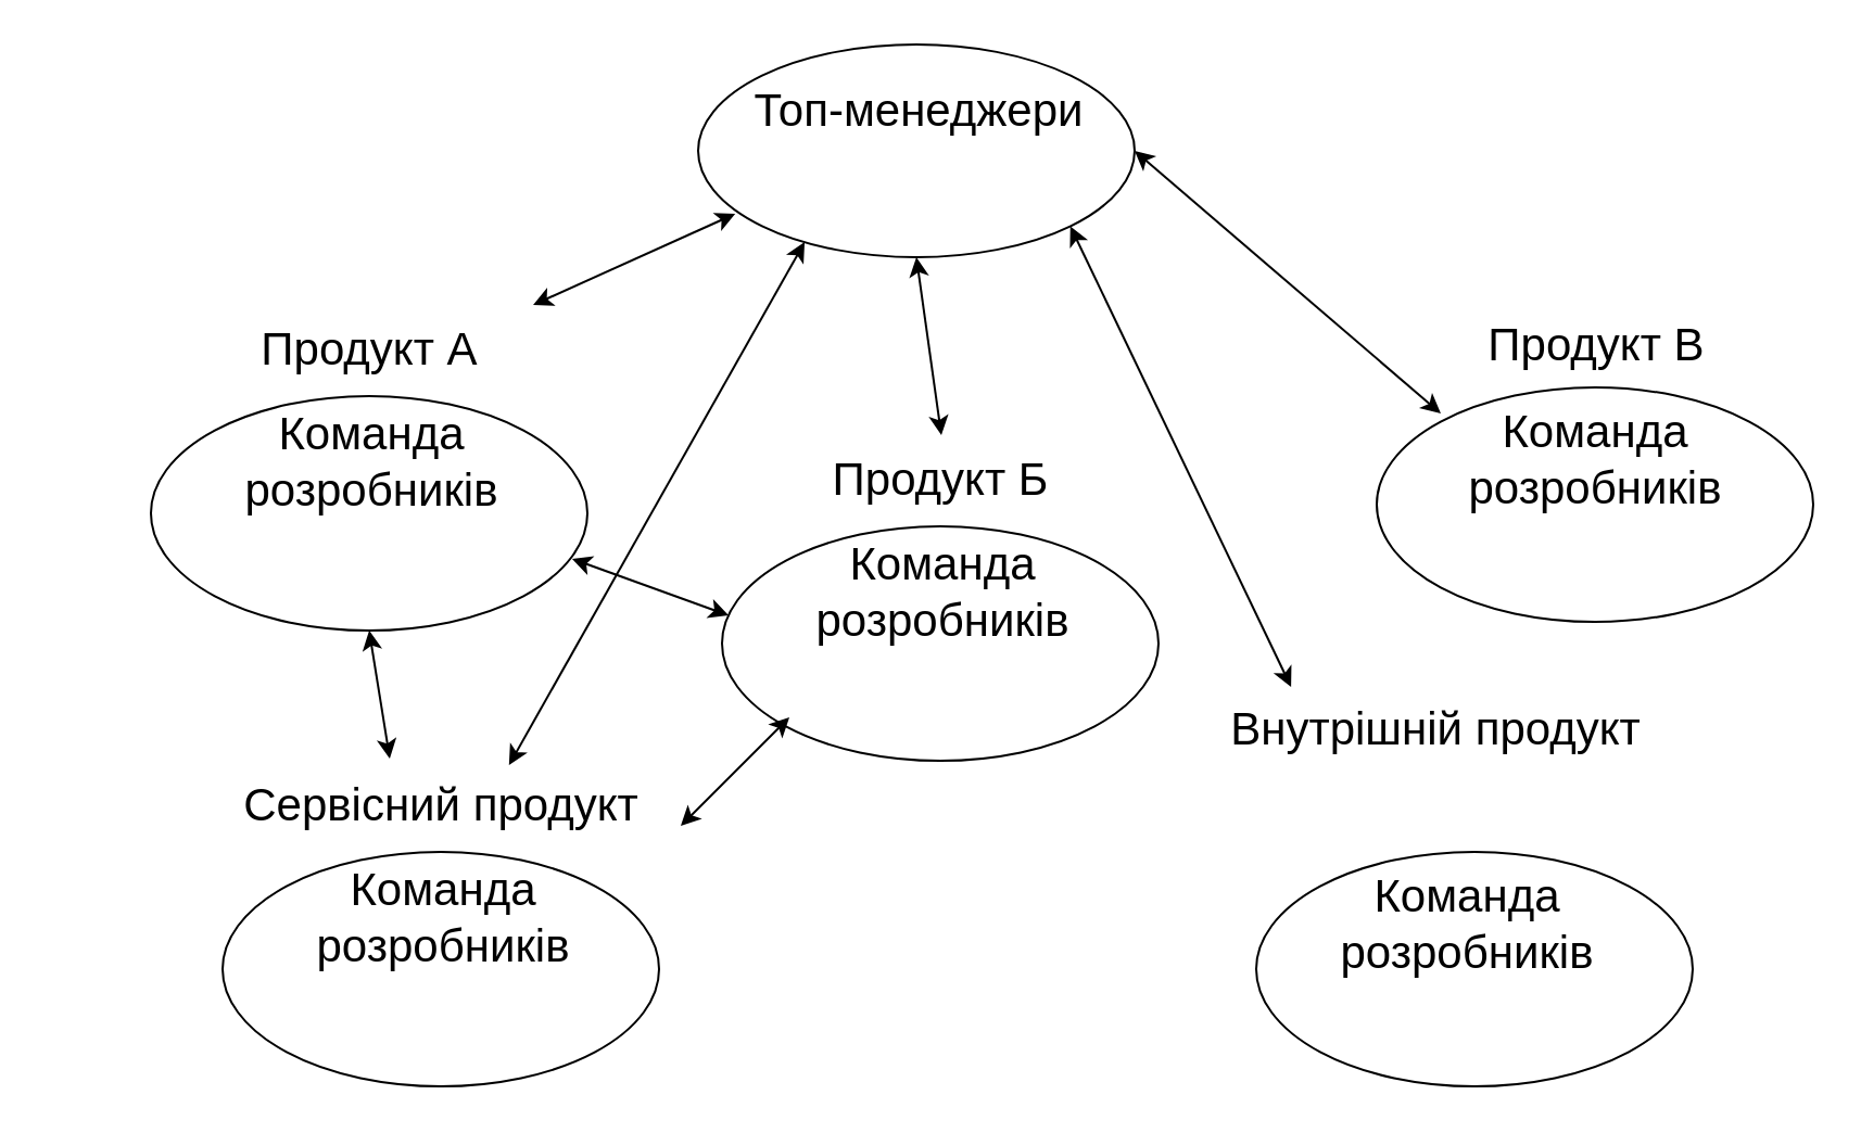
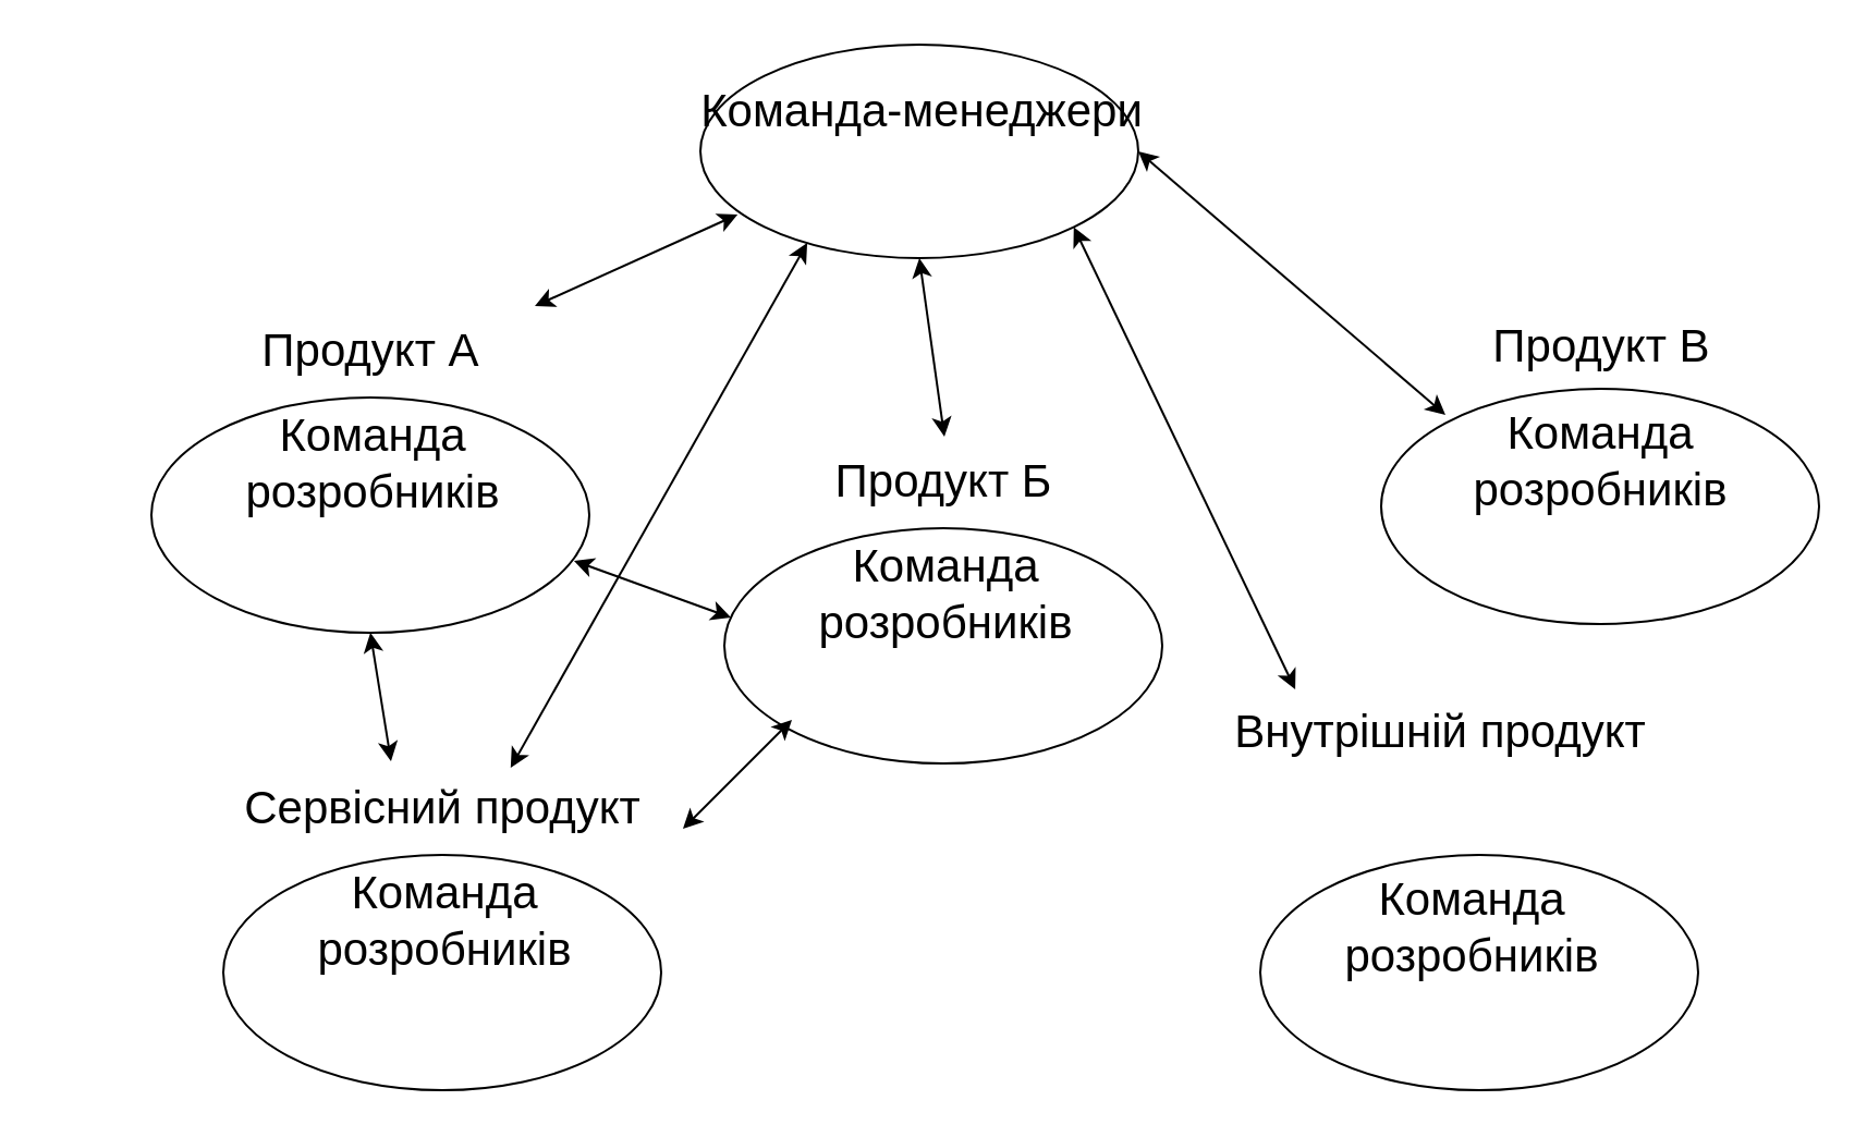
  <mxCell id="0" />
  <mxCell id="1" parent="0" />
  <mxCell id="2" value="" style="ellipse;whiteSpace=wrap;html=1;fontSize=21;labelBackgroundColor=none;fillColor=none;" vertex="1" parent="1"><mxGeometry x="633.5" y="178" width="201" height="108" as="geometry" /></mxCell>
  <mxCell id="3" value="" style="ellipse;whiteSpace=wrap;html=1;fontSize=21;labelBackgroundColor=none;fillColor=none;" vertex="1" parent="1"><mxGeometry x="69" y="182" width="201" height="108" as="geometry" /></mxCell>
  <mxCell id="4" value="" style="ellipse;whiteSpace=wrap;html=1;fontSize=21;labelBackgroundColor=none;fillColor=none;" vertex="1" parent="1"><mxGeometry x="321" y="20" width="201" height="98" as="geometry" /></mxCell>
- <mxCell id="5" value="Топ-менеджери" style="text;html=1;strokeColor=none;fillColor=none;align=center;verticalAlign=middle;whiteSpace=wrap;rounded=0;fontSize=21;" vertex="1" parent="1"><mxGeometry x="273" y="30" width="300" height="40" as="geometry" /></mxCell>
+ <mxCell id="5" value="Команда-менеджери" style="text;html=1;strokeColor=none;fillColor=none;align=center;verticalAlign=middle;whiteSpace=wrap;rounded=0;fontSize=21;" vertex="1" parent="1"><mxGeometry x="273" y="30" width="300" height="40" as="geometry" /></mxCell>
  <mxCell id="6" value="" style="shape=image;html=1;verticalAlign=top;verticalLabelPosition=bottom;labelBackgroundColor=#ffffff;imageAspect=0;aspect=fixed;image=https://cdn4.iconfinder.com/data/icons/general-office/91/General_Office_32-128.png;fontSize=21;" vertex="1" parent="1"><mxGeometry x="393" y="66" width="50" height="50" as="geometry" /></mxCell>
  <mxCell id="7" value="Продукт А" style="text;html=1;strokeColor=none;fillColor=none;align=center;verticalAlign=middle;whiteSpace=wrap;rounded=0;fontSize=21;" vertex="1" parent="1"><mxGeometry x="20" y="140" width="300" height="40" as="geometry" /></mxCell>
  <mxCell id="8" value="Команда&lt;br&gt;&lt;div&gt;розробників&lt;/div&gt;" style="text;html=1;strokeColor=none;fillColor=none;align=center;verticalAlign=middle;whiteSpace=wrap;rounded=0;fontSize=21;" vertex="1" parent="1"><mxGeometry x="21" y="192" width="300" height="40" as="geometry" /></mxCell>
  <mxCell id="9" value="" style="shape=image;html=1;verticalAlign=top;verticalLabelPosition=bottom;labelBackgroundColor=#ffffff;imageAspect=0;aspect=fixed;image=https://cdn4.iconfinder.com/data/icons/general-office/91/General_Office_32-128.png;fontSize=21;" vertex="1" parent="1"><mxGeometry x="141" y="238" width="50" height="50" as="geometry" /></mxCell>
  <mxCell id="10" value="Продукт Б" style="text;html=1;strokeColor=none;fillColor=none;align=center;verticalAlign=middle;whiteSpace=wrap;rounded=0;fontSize=21;" vertex="1" parent="1"><mxGeometry x="283" y="200" width="300" height="40" as="geometry" /></mxCell>
  <mxCell id="11" value="Команда&lt;br&gt;&lt;div&gt;розробників&lt;/div&gt;" style="text;html=1;strokeColor=none;fillColor=none;align=center;verticalAlign=middle;whiteSpace=wrap;rounded=0;fontSize=21;" vertex="1" parent="1"><mxGeometry x="284" y="252" width="300" height="40" as="geometry" /></mxCell>
  <mxCell id="12" value="" style="ellipse;whiteSpace=wrap;html=1;fontSize=21;labelBackgroundColor=none;fillColor=none;" vertex="1" parent="1"><mxGeometry x="332" y="242" width="201" height="108" as="geometry" /></mxCell>
  <mxCell id="13" value="" style="shape=image;html=1;verticalAlign=top;verticalLabelPosition=bottom;labelBackgroundColor=#ffffff;imageAspect=0;aspect=fixed;image=https://cdn4.iconfinder.com/data/icons/general-office/91/General_Office_32-128.png;fontSize=21;" vertex="1" parent="1"><mxGeometry x="404" y="298" width="50" height="50" as="geometry" /></mxCell>
  <mxCell id="14" value="Продукт В" style="text;html=1;strokeColor=none;fillColor=none;align=center;verticalAlign=middle;whiteSpace=wrap;rounded=0;fontSize=21;" vertex="1" parent="1"><mxGeometry x="649.5" y="138" width="170" height="40" as="geometry" /></mxCell>
  <mxCell id="15" value="Команда&lt;br&gt;&lt;div&gt;розробників&lt;/div&gt;" style="text;html=1;strokeColor=none;fillColor=none;align=center;verticalAlign=middle;whiteSpace=wrap;rounded=0;fontSize=21;" vertex="1" parent="1"><mxGeometry x="665" y="191" width="139" height="40" as="geometry" /></mxCell>
  <mxCell id="16" value="" style="shape=image;html=1;verticalAlign=top;verticalLabelPosition=bottom;labelBackgroundColor=#ffffff;imageAspect=0;aspect=fixed;image=https://cdn4.iconfinder.com/data/icons/general-office/91/General_Office_32-128.png;fontSize=21;" vertex="1" parent="1"><mxGeometry x="705.5" y="234" width="50" height="50" as="geometry" /></mxCell>
  <mxCell id="17" value="Внутрішній продукт" style="text;html=1;strokeColor=none;fillColor=none;align=center;verticalAlign=middle;whiteSpace=wrap;rounded=0;fontSize=21;" vertex="1" parent="1"><mxGeometry x="558" y="315" width="206" height="40" as="geometry" /></mxCell>
  <mxCell id="18" value="Команда&lt;br&gt;&lt;div&gt;розробників&lt;/div&gt;" style="text;html=1;strokeColor=none;fillColor=none;align=center;verticalAlign=middle;whiteSpace=wrap;rounded=0;fontSize=21;" vertex="1" parent="1"><mxGeometry x="598.5" y="405" width="153" height="40" as="geometry" /></mxCell>
  <mxCell id="19" value="" style="ellipse;whiteSpace=wrap;html=1;fontSize=21;labelBackgroundColor=none;fillColor=none;" vertex="1" parent="1"><mxGeometry x="578" y="392" width="201" height="108" as="geometry" /></mxCell>
  <mxCell id="20" value="" style="shape=image;html=1;verticalAlign=top;verticalLabelPosition=bottom;labelBackgroundColor=#ffffff;imageAspect=0;aspect=fixed;image=https://cdn4.iconfinder.com/data/icons/general-office/91/General_Office_32-128.png;fontSize=21;" vertex="1" parent="1"><mxGeometry x="650" y="448" width="50" height="50" as="geometry" /></mxCell>
  <mxCell id="21" value="Команда&lt;br&gt;&lt;div&gt;розробників&lt;/div&gt;" style="text;html=1;strokeColor=none;fillColor=none;align=center;verticalAlign=middle;whiteSpace=wrap;rounded=0;fontSize=21;" vertex="1" parent="1"><mxGeometry x="54" y="402" width="300" height="40" as="geometry" /></mxCell>
  <mxCell id="22" value="" style="ellipse;whiteSpace=wrap;html=1;fontSize=21;labelBackgroundColor=none;fillColor=none;" vertex="1" parent="1"><mxGeometry x="102" y="392" width="201" height="108" as="geometry" /></mxCell>
  <mxCell id="23" value="" style="shape=image;html=1;verticalAlign=top;verticalLabelPosition=bottom;labelBackgroundColor=#ffffff;imageAspect=0;aspect=fixed;image=https://cdn4.iconfinder.com/data/icons/general-office/91/General_Office_32-128.png;fontSize=21;" vertex="1" parent="1"><mxGeometry x="174" y="448" width="50" height="50" as="geometry" /></mxCell>
  <mxCell id="24" value="Сервісний продукт" style="text;html=1;strokeColor=none;fillColor=none;align=center;verticalAlign=middle;whiteSpace=wrap;rounded=0;fontSize=21;" vertex="1" parent="1"><mxGeometry x="53" y="350" width="300" height="40" as="geometry" /></mxCell>
  <mxCell id="25" value="" style="endArrow=classic;startArrow=classic;html=1;fontSize=21;fontColor=#000000;entryX=0.5;entryY=1;entryDx=0;entryDy=0;exitX=0.5;exitY=0;exitDx=0;exitDy=0;" edge="1" parent="1" source="10" target="4"><mxGeometry width="50" height="50" relative="1" as="geometry"><mxPoint x="323" y="230" as="sourcePoint" /><mxPoint x="373" y="180" as="targetPoint" /></mxGeometry></mxCell>
  <mxCell id="26" value="" style="endArrow=classic;startArrow=classic;html=1;fontSize=21;fontColor=#000000;entryX=0.085;entryY=0.796;entryDx=0;entryDy=0;entryPerimeter=0;exitX=0.75;exitY=0;exitDx=0;exitDy=0;" edge="1" parent="1" source="7" target="4"><mxGeometry width="50" height="50" relative="1" as="geometry"><mxPoint x="323" y="230" as="sourcePoint" /><mxPoint x="373" y="180" as="targetPoint" /></mxGeometry></mxCell>
  <mxCell id="27" value="" style="endArrow=classic;startArrow=classic;html=1;fontSize=21;fontColor=#000000;entryX=0.244;entryY=0.929;entryDx=0;entryDy=0;entryPerimeter=0;exitX=0.603;exitY=0.05;exitDx=0;exitDy=0;exitPerimeter=0;" edge="1" parent="1" source="24" target="4"><mxGeometry width="50" height="50" relative="1" as="geometry"><mxPoint x="323" y="230" as="sourcePoint" /><mxPoint x="373" y="180" as="targetPoint" /></mxGeometry></mxCell>
  <mxCell id="28" value="" style="endArrow=classic;startArrow=classic;html=1;fontSize=21;fontColor=#000000;entryX=0.965;entryY=0.694;entryDx=0;entryDy=0;entryPerimeter=0;exitX=0.015;exitY=0.38;exitDx=0;exitDy=0;exitPerimeter=0;" edge="1" parent="1" source="12" target="3"><mxGeometry width="50" height="50" relative="1" as="geometry"><mxPoint x="323" y="330" as="sourcePoint" /><mxPoint x="373" y="280" as="targetPoint" /></mxGeometry></mxCell>
  <mxCell id="29" value="" style="endArrow=classic;startArrow=classic;html=1;fontSize=21;fontColor=#000000;" edge="1" parent="1"><mxGeometry width="50" height="50" relative="1" as="geometry"><mxPoint x="313" y="380" as="sourcePoint" /><mxPoint x="363" y="330" as="targetPoint" /></mxGeometry></mxCell>
  <mxCell id="30" value="" style="endArrow=classic;startArrow=classic;html=1;fontSize=21;fontColor=#000000;entryX=0.5;entryY=1;entryDx=0;entryDy=0;exitX=0.42;exitY=-0.025;exitDx=0;exitDy=0;exitPerimeter=0;" edge="1" parent="1" source="24" target="3"><mxGeometry width="50" height="50" relative="1" as="geometry"><mxPoint x="323" y="380" as="sourcePoint" /><mxPoint x="373" y="330" as="targetPoint" /></mxGeometry></mxCell>
  <mxCell id="31" value="" style="endArrow=classic;startArrow=classic;html=1;fontSize=21;fontColor=#000000;entryX=1;entryY=0.5;entryDx=0;entryDy=0;" edge="1" parent="1" target="4"><mxGeometry width="50" height="50" relative="1" as="geometry"><mxPoint x="663" y="190" as="sourcePoint" /><mxPoint x="373" y="180" as="targetPoint" /></mxGeometry></mxCell>
  <mxCell id="32" value="" style="endArrow=classic;startArrow=classic;html=1;fontSize=21;fontColor=#000000;entryX=1;entryY=1;entryDx=0;entryDy=0;exitX=0.175;exitY=0.025;exitDx=0;exitDy=0;exitPerimeter=0;" edge="1" parent="1" source="17" target="4"><mxGeometry width="50" height="50" relative="1" as="geometry"><mxPoint x="323" y="230" as="sourcePoint" /><mxPoint x="504" y="90" as="targetPoint" /></mxGeometry></mxCell>
